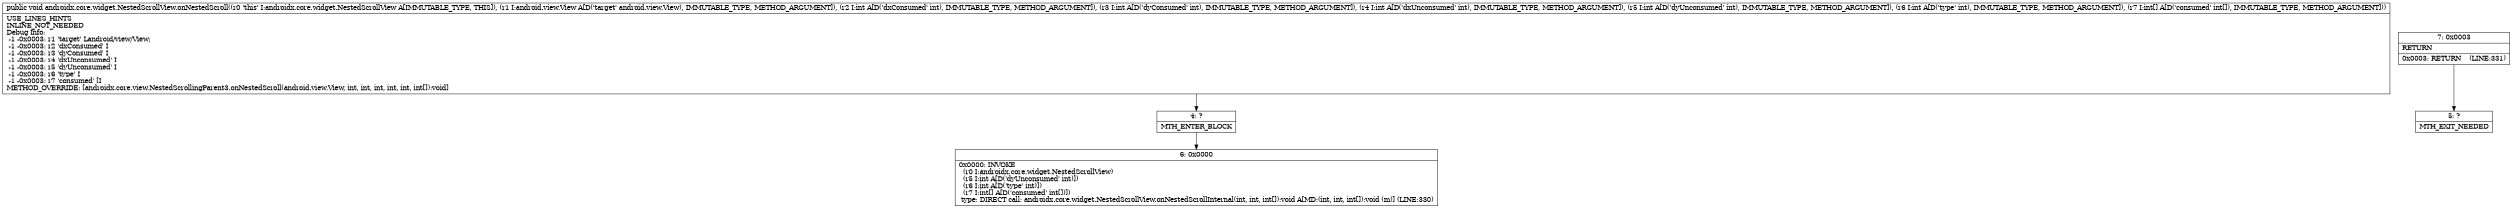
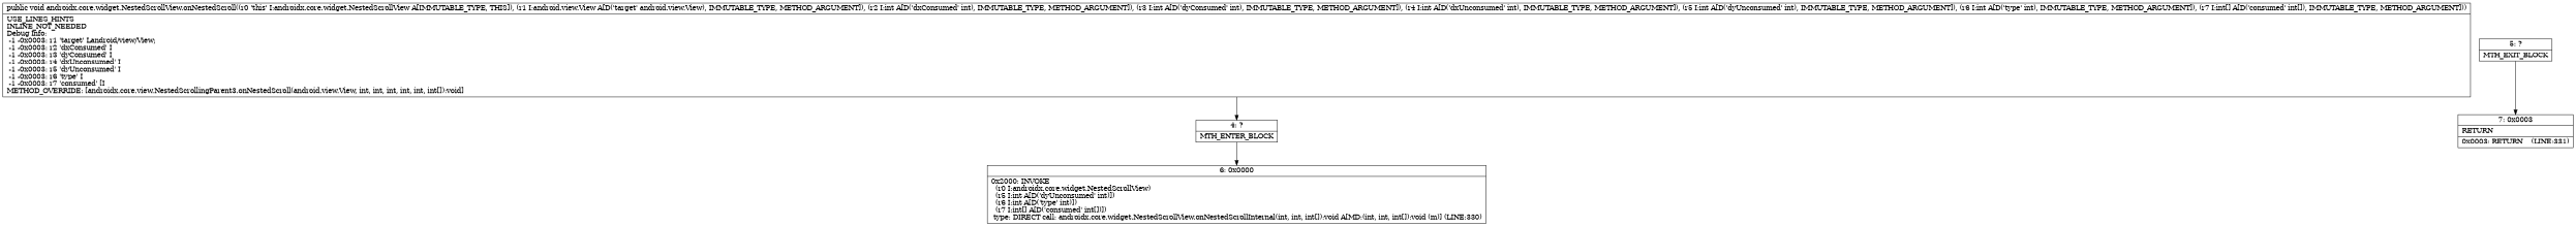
  digraph {
    node [shape=record]
    n1 [label="{4\:\ ?|MTH_ENTER_BLOCK\l}"]
-   n2 [label="{6\:\ 0x0000|0x0000: INVOKE  \l  (r0 I:androidx.core.widget.NestedScrollView)\l  (r5 I:int A[D('dyUnconsumed' int)])\l  (r6 I:int A[D('type' int)])\l  (r7 I:int[] A[D('consumed' int[])])\l type: DIRECT call: androidx.core.widget.NestedScrollView.onNestedScrollInternal(int, int, int[]):void A[MD:(int, int, int[]):void (m)] (LINE:330)\l}"]
+   n2 [label="{6\:\ 0x0000|0x2000: INVOKE  \l  (r0 I:androidx.core.widget.NestedScrollView)\l  (r5 I:int A[D('dyUnconsumed' int)])\l  (r6 I:int A[D('type' int)])\l  (r7 I:int[] A[D('consumed' int[])])\l type: DIRECT call: androidx.core.widget.NestedScrollView.onNestedScrollInternal(int, int, int[]):void A[MD:(int, int, int[]):void (m)] (LINE:330)\l}"]
    n3 [label="{7\:\ 0x0003|RETURN\l|0x0003: RETURN    (LINE:331)\l}"]
-   n4 [label="{5\:\ ?|MTH_EXIT_NEEDED\l}"]
+   n4 [label="{5\:\ ?|MTH_EXIT_BLOCK\l}"]
    n5 [label="{public void androidx.core.widget.NestedScrollView.onNestedScroll((r0 'this' I:androidx.core.widget.NestedScrollView A[IMMUTABLE_TYPE, THIS]), (r1 I:android.view.View A[D('target' android.view.View), IMMUTABLE_TYPE, METHOD_ARGUMENT]), (r2 I:int A[D('dxConsumed' int), IMMUTABLE_TYPE, METHOD_ARGUMENT]), (r3 I:int A[D('dyConsumed' int), IMMUTABLE_TYPE, METHOD_ARGUMENT]), (r4 I:int A[D('dxUnconsumed' int), IMMUTABLE_TYPE, METHOD_ARGUMENT]), (r5 I:int A[D('dyUnconsumed' int), IMMUTABLE_TYPE, METHOD_ARGUMENT]), (r6 I:int A[D('type' int), IMMUTABLE_TYPE, METHOD_ARGUMENT]), (r7 I:int[] A[D('consumed' int[]), IMMUTABLE_TYPE, METHOD_ARGUMENT]))  | USE_LINES_HINTS\lINLINE_NOT_NEEDED\lDebug Info:\l  \-1 \-0x0003: r1 'target' Landroid\/view\/View;\l  \-1 \-0x0003: r2 'dxConsumed' I\l  \-1 \-0x0003: r3 'dyConsumed' I\l  \-1 \-0x0003: r4 'dxUnconsumed' I\l  \-1 \-0x0003: r5 'dyUnconsumed' I\l  \-1 \-0x0003: r6 'type' I\l  \-1 \-0x0003: r7 'consumed' [I\lMETHOD_OVERRIDE: [androidx.core.view.NestedScrollingParent3.onNestedScroll(android.view.View, int, int, int, int, int, int[]):void]\l}"]
    n1 -> n2
-   n3 -> n4
+   n4 -> n3
    n5 -> n1
  }
